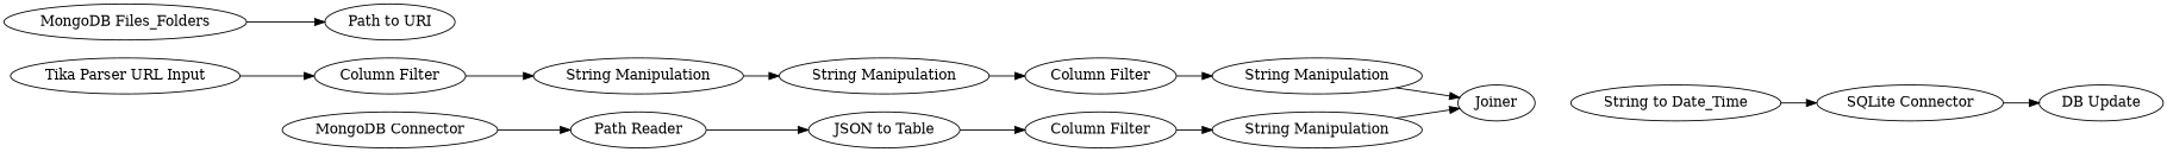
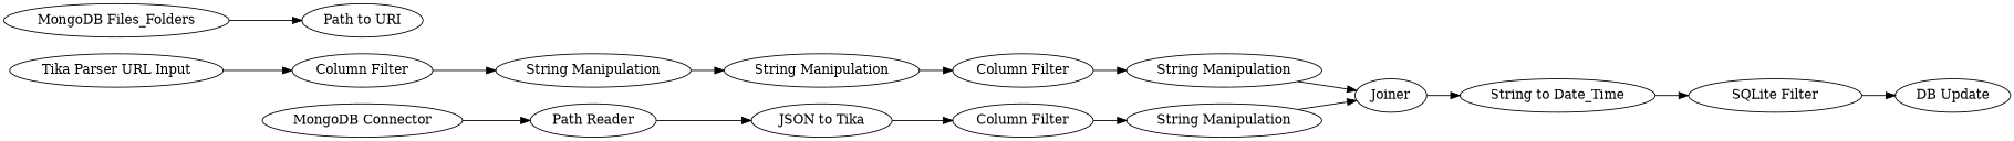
  digraph {
    rankdir=LR
    n1 [label="String Manipulation"]
    n2 [label=Joiner]
    n3 [label="String to Date_Time"]
-   n4 [label="SQLite Connector"]
+   n4 [label="SQLite Filter"]
    n5 [label="Column Filter"]
    n6 [label="String Manipulation"]
    n7 [label="DB Update"]
    n8 [label="Path Reader"]
-   n9 [label="JSON to Table"]
+   n9 [label="JSON to Tika"]
    n10 [label="Column Filter"]
    n11 [label="Column Filter"]
    n12 [label="String Manipulation"]
    n13 [label="String Manipulation"]
    n14 [label="MongoDB Files_Folders"]
    n15 [label="Path to URI"]
    n16 [label="Tika Parser URL Input"]
    n17 [label="MongoDB Connector"]
    n1 -> n2
+   n2 -> n3
    n3 -> n4
    n4 -> n7
    n5 -> n6
    n6 -> n2
    n8 -> n9
    n9 -> n10
    n10 -> n1
    n11 -> n12
    n12 -> n13
    n13 -> n5
    n14 -> n15
    n16 -> n11
    n17 -> n8
  }
